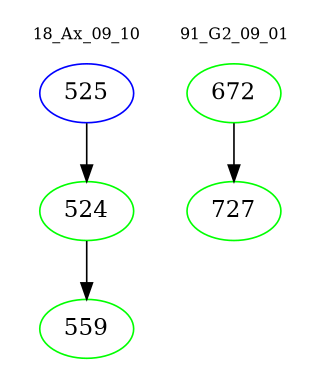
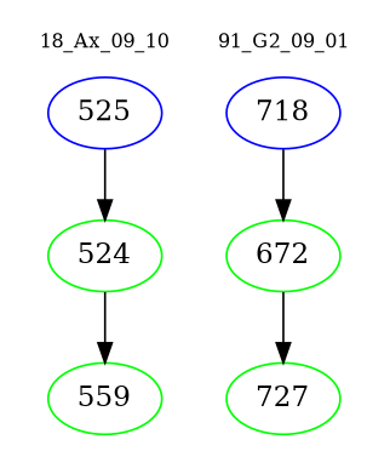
  digraph {
    node [color=green]
    edge [color=black]
    n1 [color=blue label=525]
    n2 [label=524]
    n3 [label=559]
+   n4 [color=blue label=718]
    n5 [label=672]
    n6 [label=727]
    subgraph cluster_1 {
      color=white
      fontsize=10
      label="18_Ax_09_10"
      n1
      n2
      n3
    }
    subgraph cluster_2 {
      color=white
      fontsize=10
      label="91_G2_09_01"
+     n4
      n5
      n6
    }
    n1 -> n2
    n2 -> n3
+   n4 -> n5
    n5 -> n6
  }
